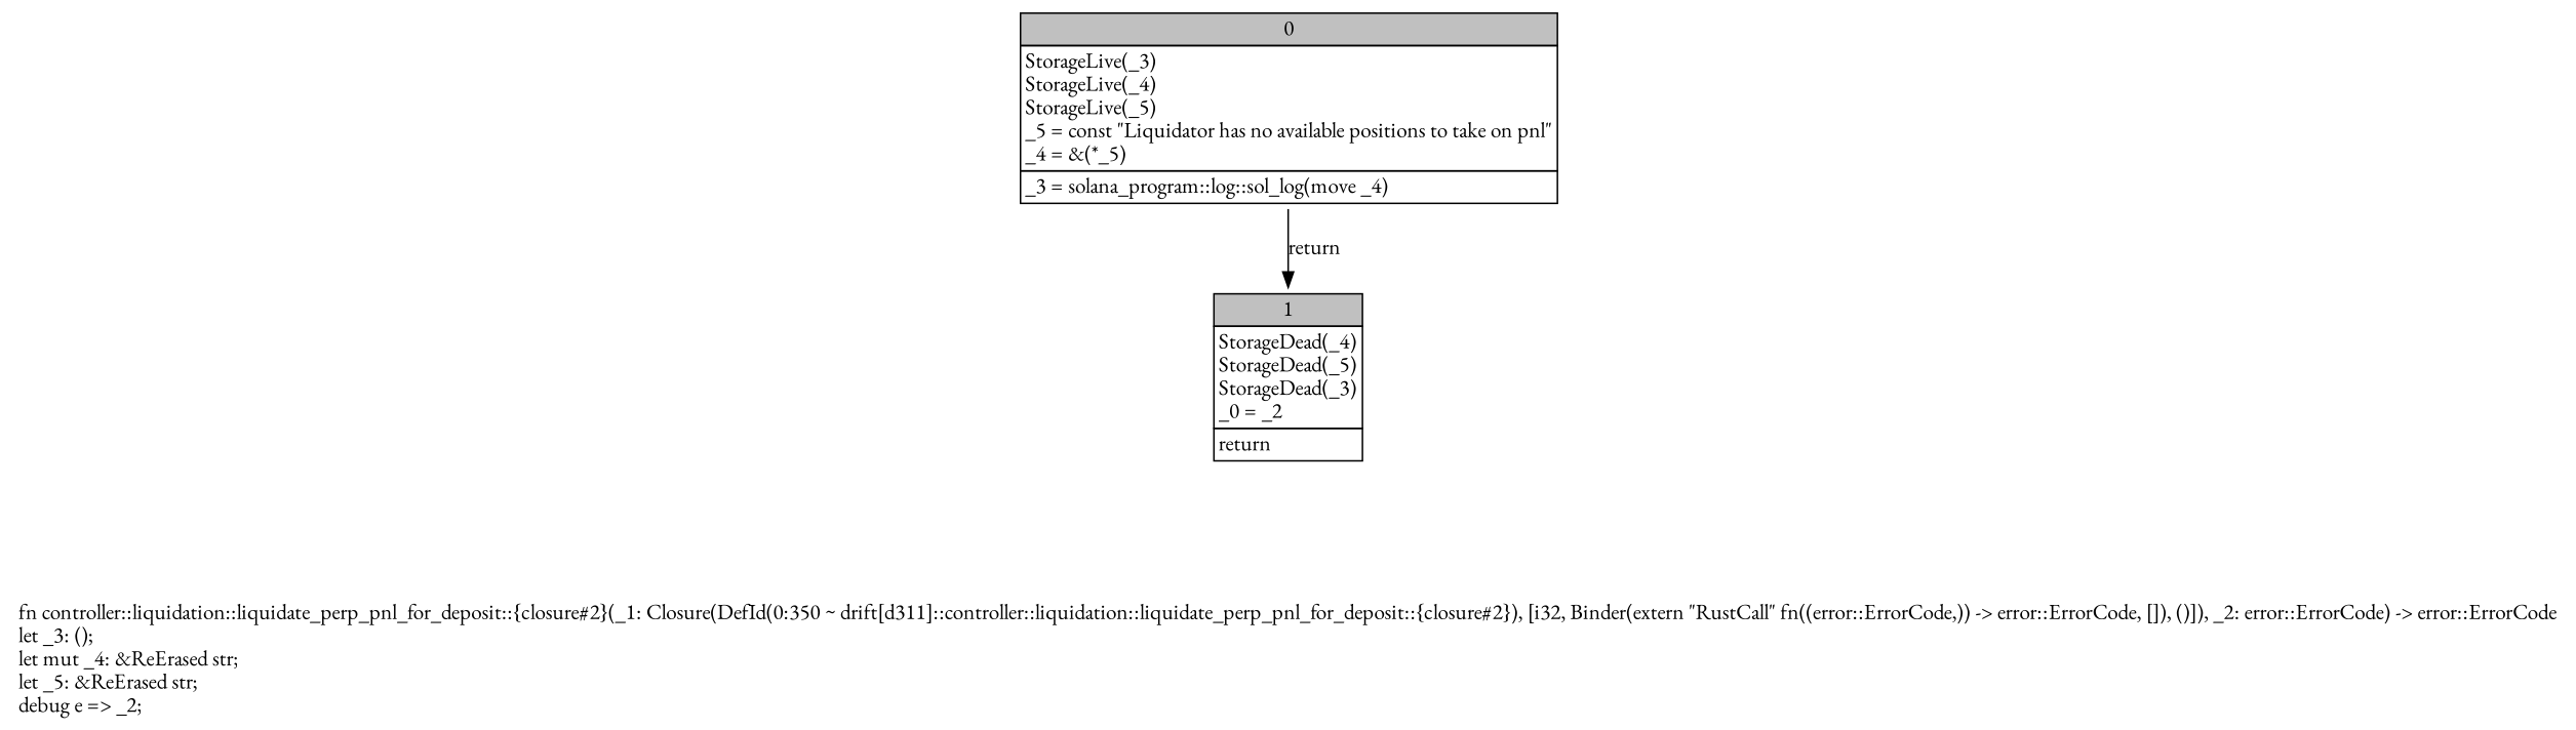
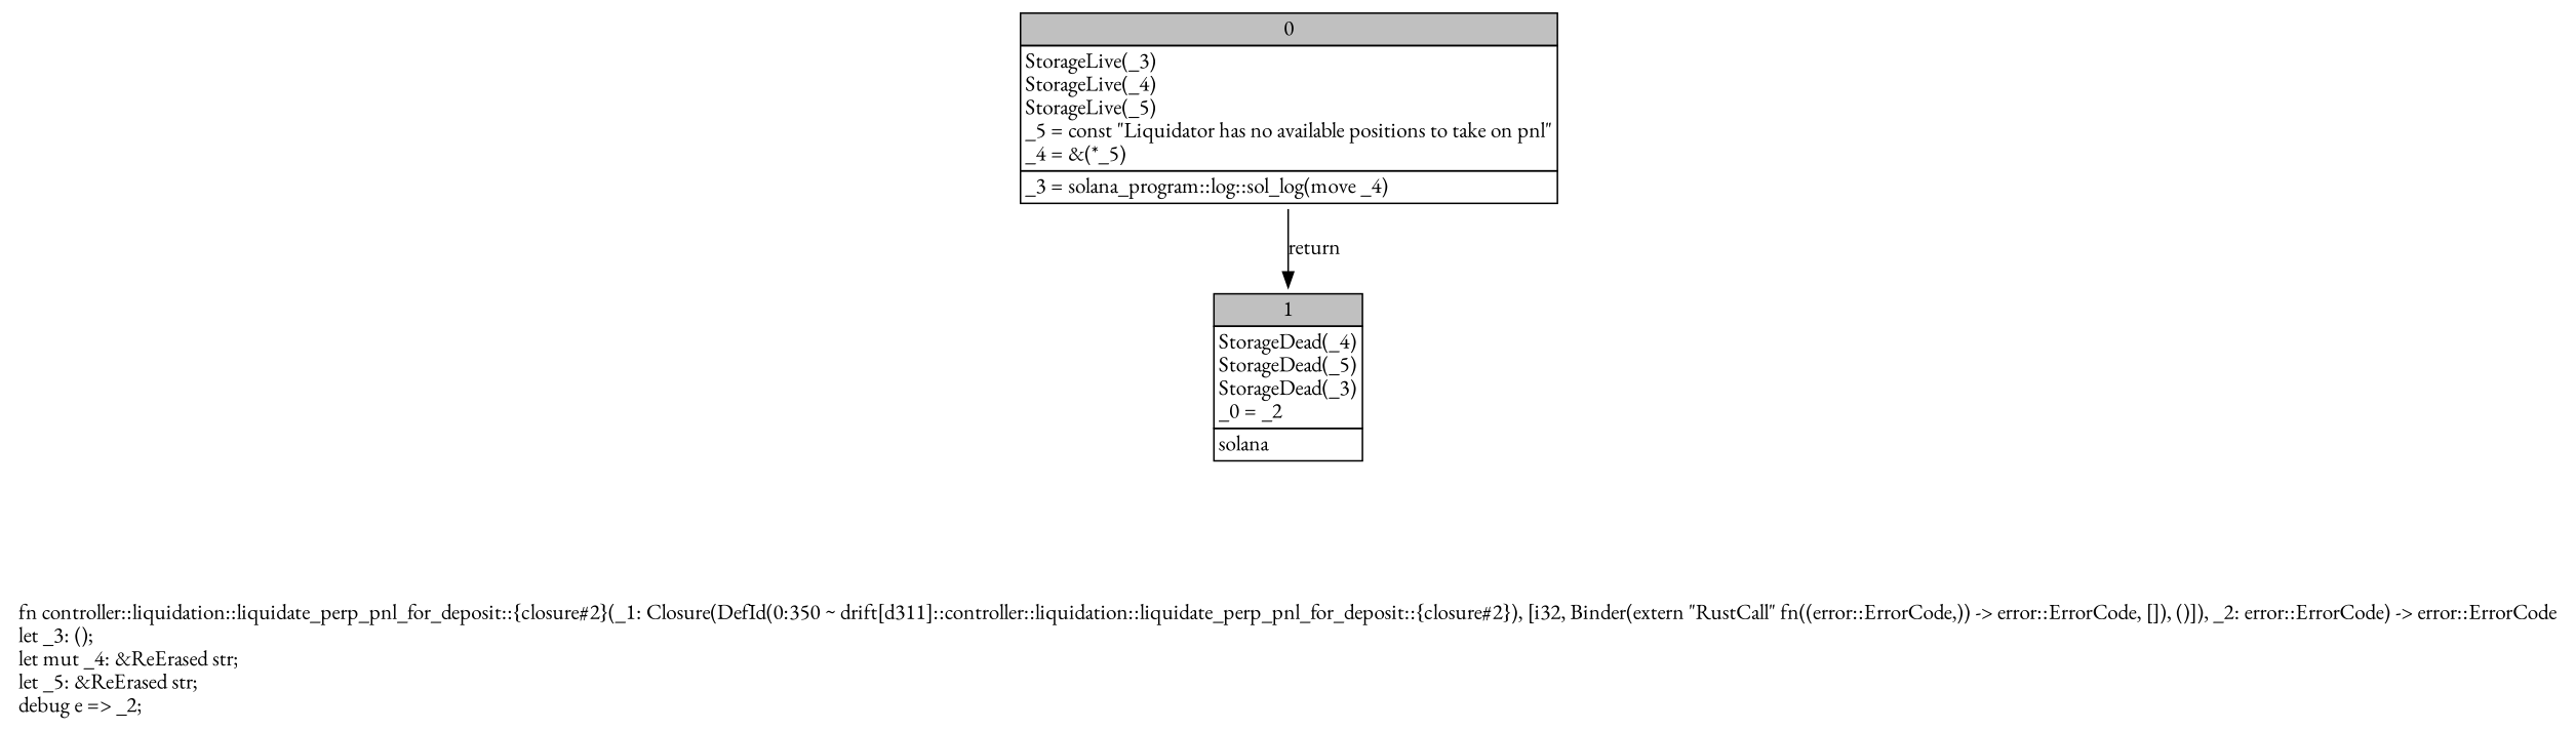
  digraph {
    fontname="EB Garamond"
    label=<fn controller::liquidation::liquidate_perp_pnl_for_deposit::{closure#2}(_1: Closure(DefId(0:350 ~ drift[d311]::controller::liquidation::liquidate_perp_pnl_for_deposit::{closure#2}), [i32, Binder(extern &quot;RustCall&quot; fn((error::ErrorCode,)) -&gt; error::ErrorCode, []), ()]), _2: error::ErrorCode) -&gt; error::ErrorCode<br align="left"/>let _3: ();<br align="left"/>let mut _4: &amp;ReErased str;<br align="left"/>let _5: &amp;ReErased str;<br align="left"/>debug e =&gt; _2;<br align="left"/>>
    node [fontname="EB Garamond" shape=none]
    n1 [label=<<table border="0" cellborder="1" cellspacing="0"><tr><td bgcolor="gray" align="center" colspan="1">0</td></tr><tr><td align="left" balign="left">StorageLive(_3)<br/>StorageLive(_4)<br/>StorageLive(_5)<br/>_5 = const &quot;Liquidator has no available positions to take on pnl&quot;<br/>_4 = &amp;(*_5)<br/></td></tr><tr><td align="left">_3 = solana_program::log::sol_log(move _4)</td></tr></table>>]
-   n2 [label=<<table border="0" cellborder="1" cellspacing="0"><tr><td bgcolor="gray" align="center" colspan="1">1</td></tr><tr><td align="left" balign="left">StorageDead(_4)<br/>StorageDead(_5)<br/>StorageDead(_3)<br/>_0 = _2<br/></td></tr><tr><td align="left">return</td></tr></table>>]
+   n2 [label=<<table border="0" cellborder="1" cellspacing="0"><tr><td bgcolor="gray" align="center" colspan="1">1</td></tr><tr><td align="left" balign="left">StorageDead(_4)<br/>StorageDead(_5)<br/>StorageDead(_3)<br/>_0 = _2<br/></td></tr><tr><td align="left">solana</td></tr></table>>]
    n1 -> n2 [fontname="EB Garamond" label=return]
  }
